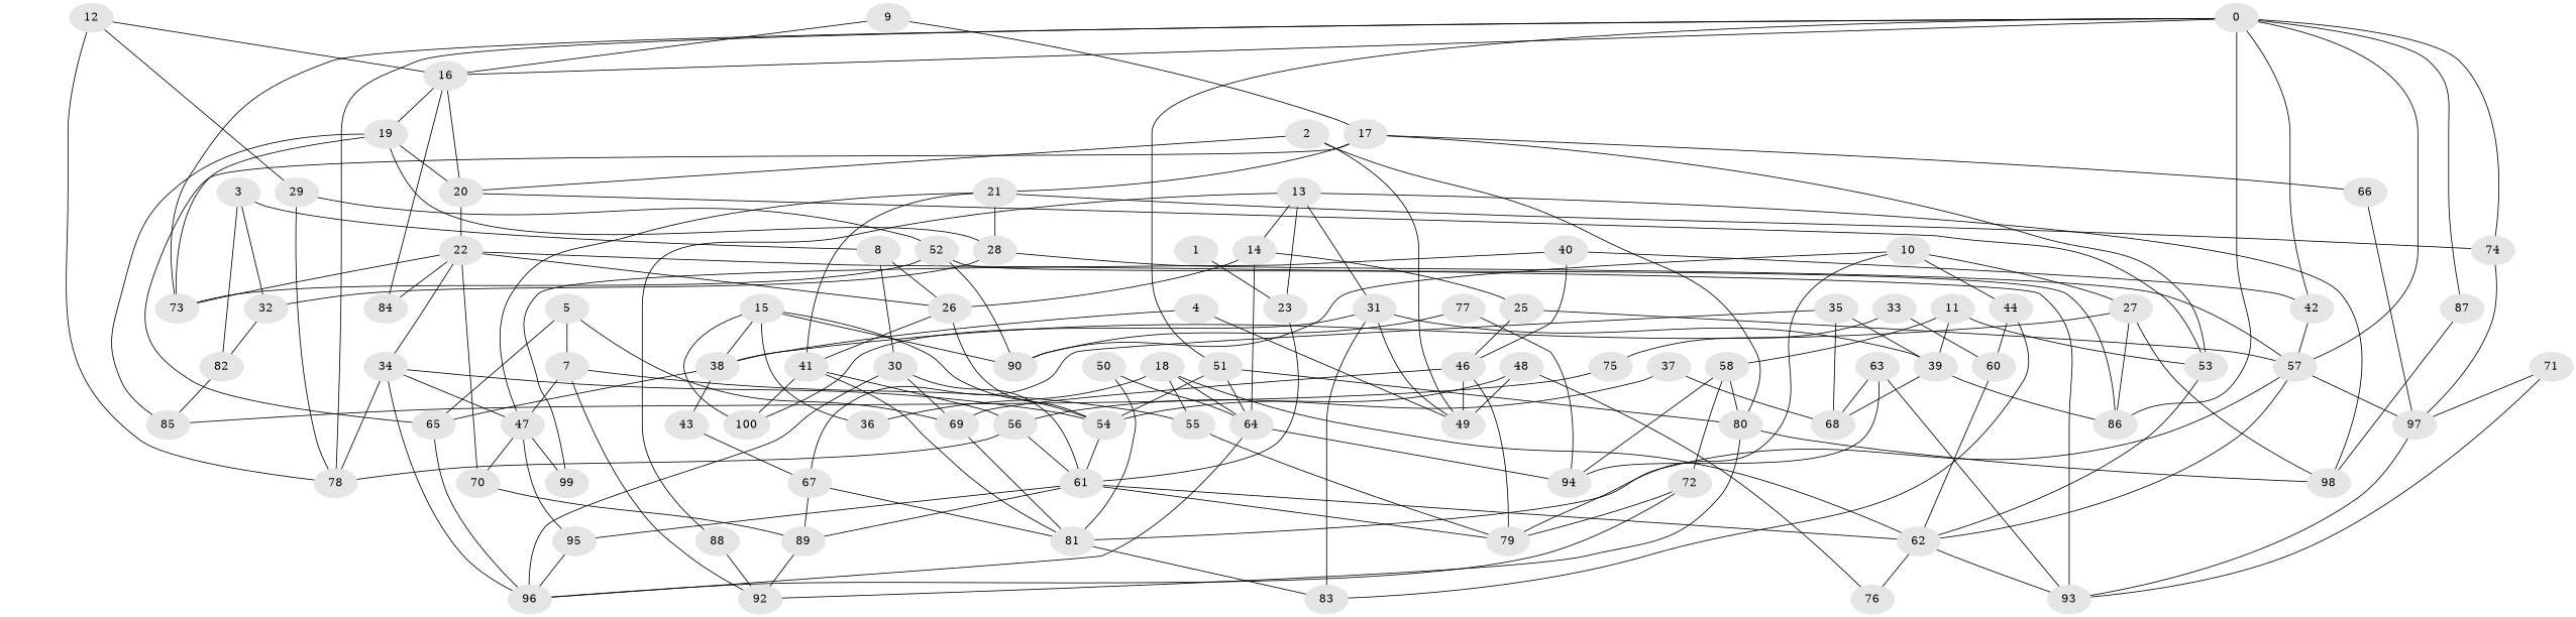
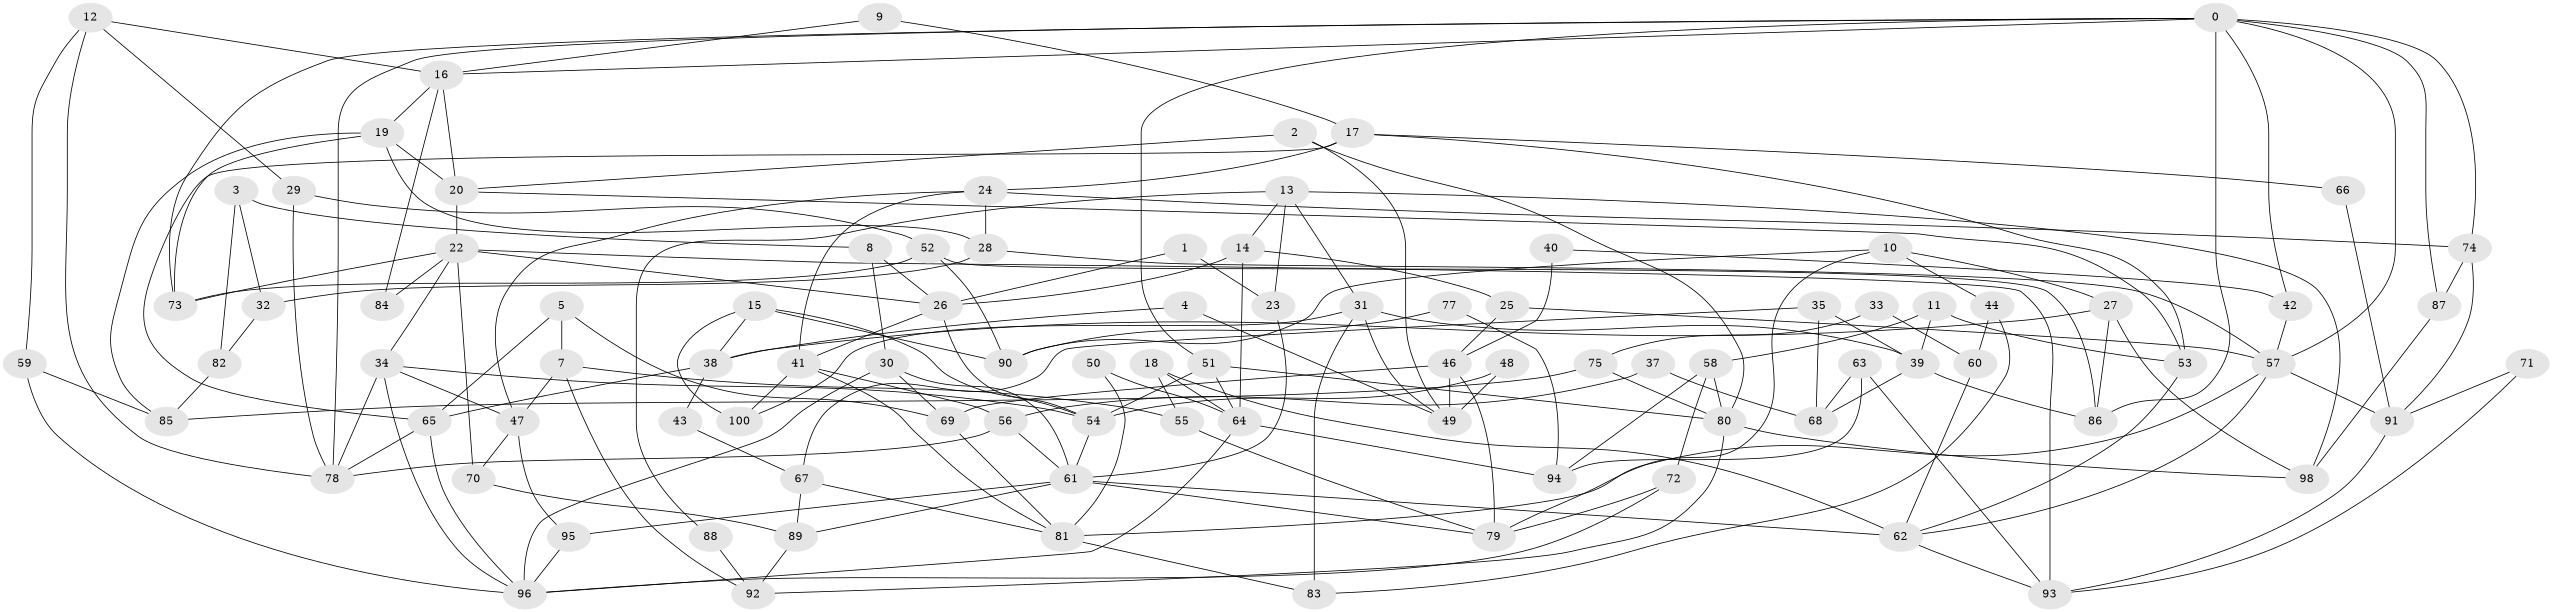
  graph {
    node [color=gray90 style=filled]
    1
    23
    26
    61
    54
    41
    2
    20
    49
    80
    53
    22
    92
    98
    3
    8
    32
    82
    30
    85
    4
    38
    65
    43
    5
    7
    69
    47
    55
    78
    96
    81
    n33 [label=0]
    16
    42
    51
    57
    73
    74
    86
    87
    19
    84
    64
    62
-   91 [label=97]
+   91
    70
-   99
    95
    79
    9
    17
-   21
+   21 [label=24]
    66
    10
    27
    44
    90
    83
    60
    11
    39
    58
    68
    72
    94
    12
    29
+   59
    52
    13
    14
    31
    88
    25
    100
    46
    15
-   36
    28
    18
    93
-   76
    34
    56
    89
    33
    75
    35
    67
    37
    40
    48
    50
    63
    71
    77
    1 -- 23
+   1 -- 26
    23 -- 61
    26 -- 54
    26 -- 41
    61 -- 62
    61 -- 95
    61 -- 79
    61 -- 89
    54 -- 61
    41 -- 81
    41 -- 100
    41 -- 56
    2 -- 20
    2 -- 49
    2 -- 80
    20 -- 53
    20 -- 22
    80 -- 92
    80 -- 98
    53 -- 62
    22 -- 26
    22 -- 73
    22 -- 84
    22 -- 70
    22 -- 93
    22 -- 34
    3 -- 8
    3 -- 32
    3 -- 82
    8 -- 26
    8 -- 30
    32 -- 82
    82 -- 85
    30 -- 61
    30 -- 69
    30 -- 96
    4 -- 49
    4 -- 38
    38 -- 65
    38 -- 43
+   65 -- 78
    65 -- 96
    43 -- 67
    5 -- 65
    5 -- 7
    5 -- 69
    7 -- 92
    7 -- 47
    7 -- 55
    69 -- 81
    47 -- 70
-   47 -- 99
    47 -- 95
    55 -- 79
    81 -- 83
    n33 -- 78
    n33 -- 16
    n33 -- 42
    n33 -- 51
    n33 -- 57
    n33 -- 73
    n33 -- 74
    n33 -- 86
    n33 -- 87
    16 -- 20
    16 -- 19
    16 -- 84
    42 -- 57
    51 -- 54
    51 -- 80
    51 -- 64
    57 -- 81
    57 -- 62
    57 -- 91
+   74 -- 87
    74 -- 91
    87 -- 98
    19 -- 20
    19 -- 85
    19 -- 73
    19 -- 28
    64 -- 96
    64 -- 94
    62 -- 93
-   62 -- 76
    91 -- 93
    70 -- 89
    95 -- 96
    9 -- 16
    9 -- 17
    17 -- 53
    17 -- 65
    17 -- 21
    17 -- 66
    21 -- 41
    21 -- 47
    21 -- 74
    21 -- 28
    66 -- 91
    10 -- 79
    10 -- 27
    10 -- 44
    10 -- 90
    27 -- 98
    27 -- 38
    27 -- 86
    44 -- 83
    44 -- 60
    60 -- 62
    11 -- 53
    11 -- 39
    11 -- 58
    39 -- 86
    39 -- 68
    58 -- 80
    58 -- 72
    58 -- 94
    72 -- 96
    72 -- 79
    12 -- 78
    12 -- 16
    12 -- 29
+   12 -- 59
    29 -- 78
    29 -- 52
+   59 -- 85
+   59 -- 96
    52 -- 73
    52 -- 86
    52 -- 90
    13 -- 23
    13 -- 98
    13 -- 14
    13 -- 31
    13 -- 88
    14 -- 26
    14 -- 64
    14 -- 25
    31 -- 49
    31 -- 83
    31 -- 39
    31 -- 100
    88 -- 92
    25 -- 57
    25 -- 46
    46 -- 49
    46 -- 69
    46 -- 79
    15 -- 54
    15 -- 38
    15 -- 90
    15 -- 100
-   15 -- 36
    28 -- 32
    28 -- 57
    18 -- 55
    18 -- 64
    18 -- 62
-   18 -- 36
    34 -- 54
    34 -- 47
    34 -- 78
    34 -- 96
    56 -- 61
    56 -- 78
    89 -- 92
    33 -- 60
    33 -- 75
+   75 -- 80
    75 -- 85
    35 -- 39
    35 -- 68
    35 -- 67
    67 -- 81
    67 -- 89
    37 -- 68
    37 -- 56
    40 -- 42
-   40 -- 99
    40 -- 46
    48 -- 54
    48 -- 49
-   48 -- 76
    50 -- 81
    50 -- 64
    63 -- 68
    63 -- 94
    63 -- 93
    71 -- 91
    71 -- 93
    77 -- 90
    77 -- 94
  }
